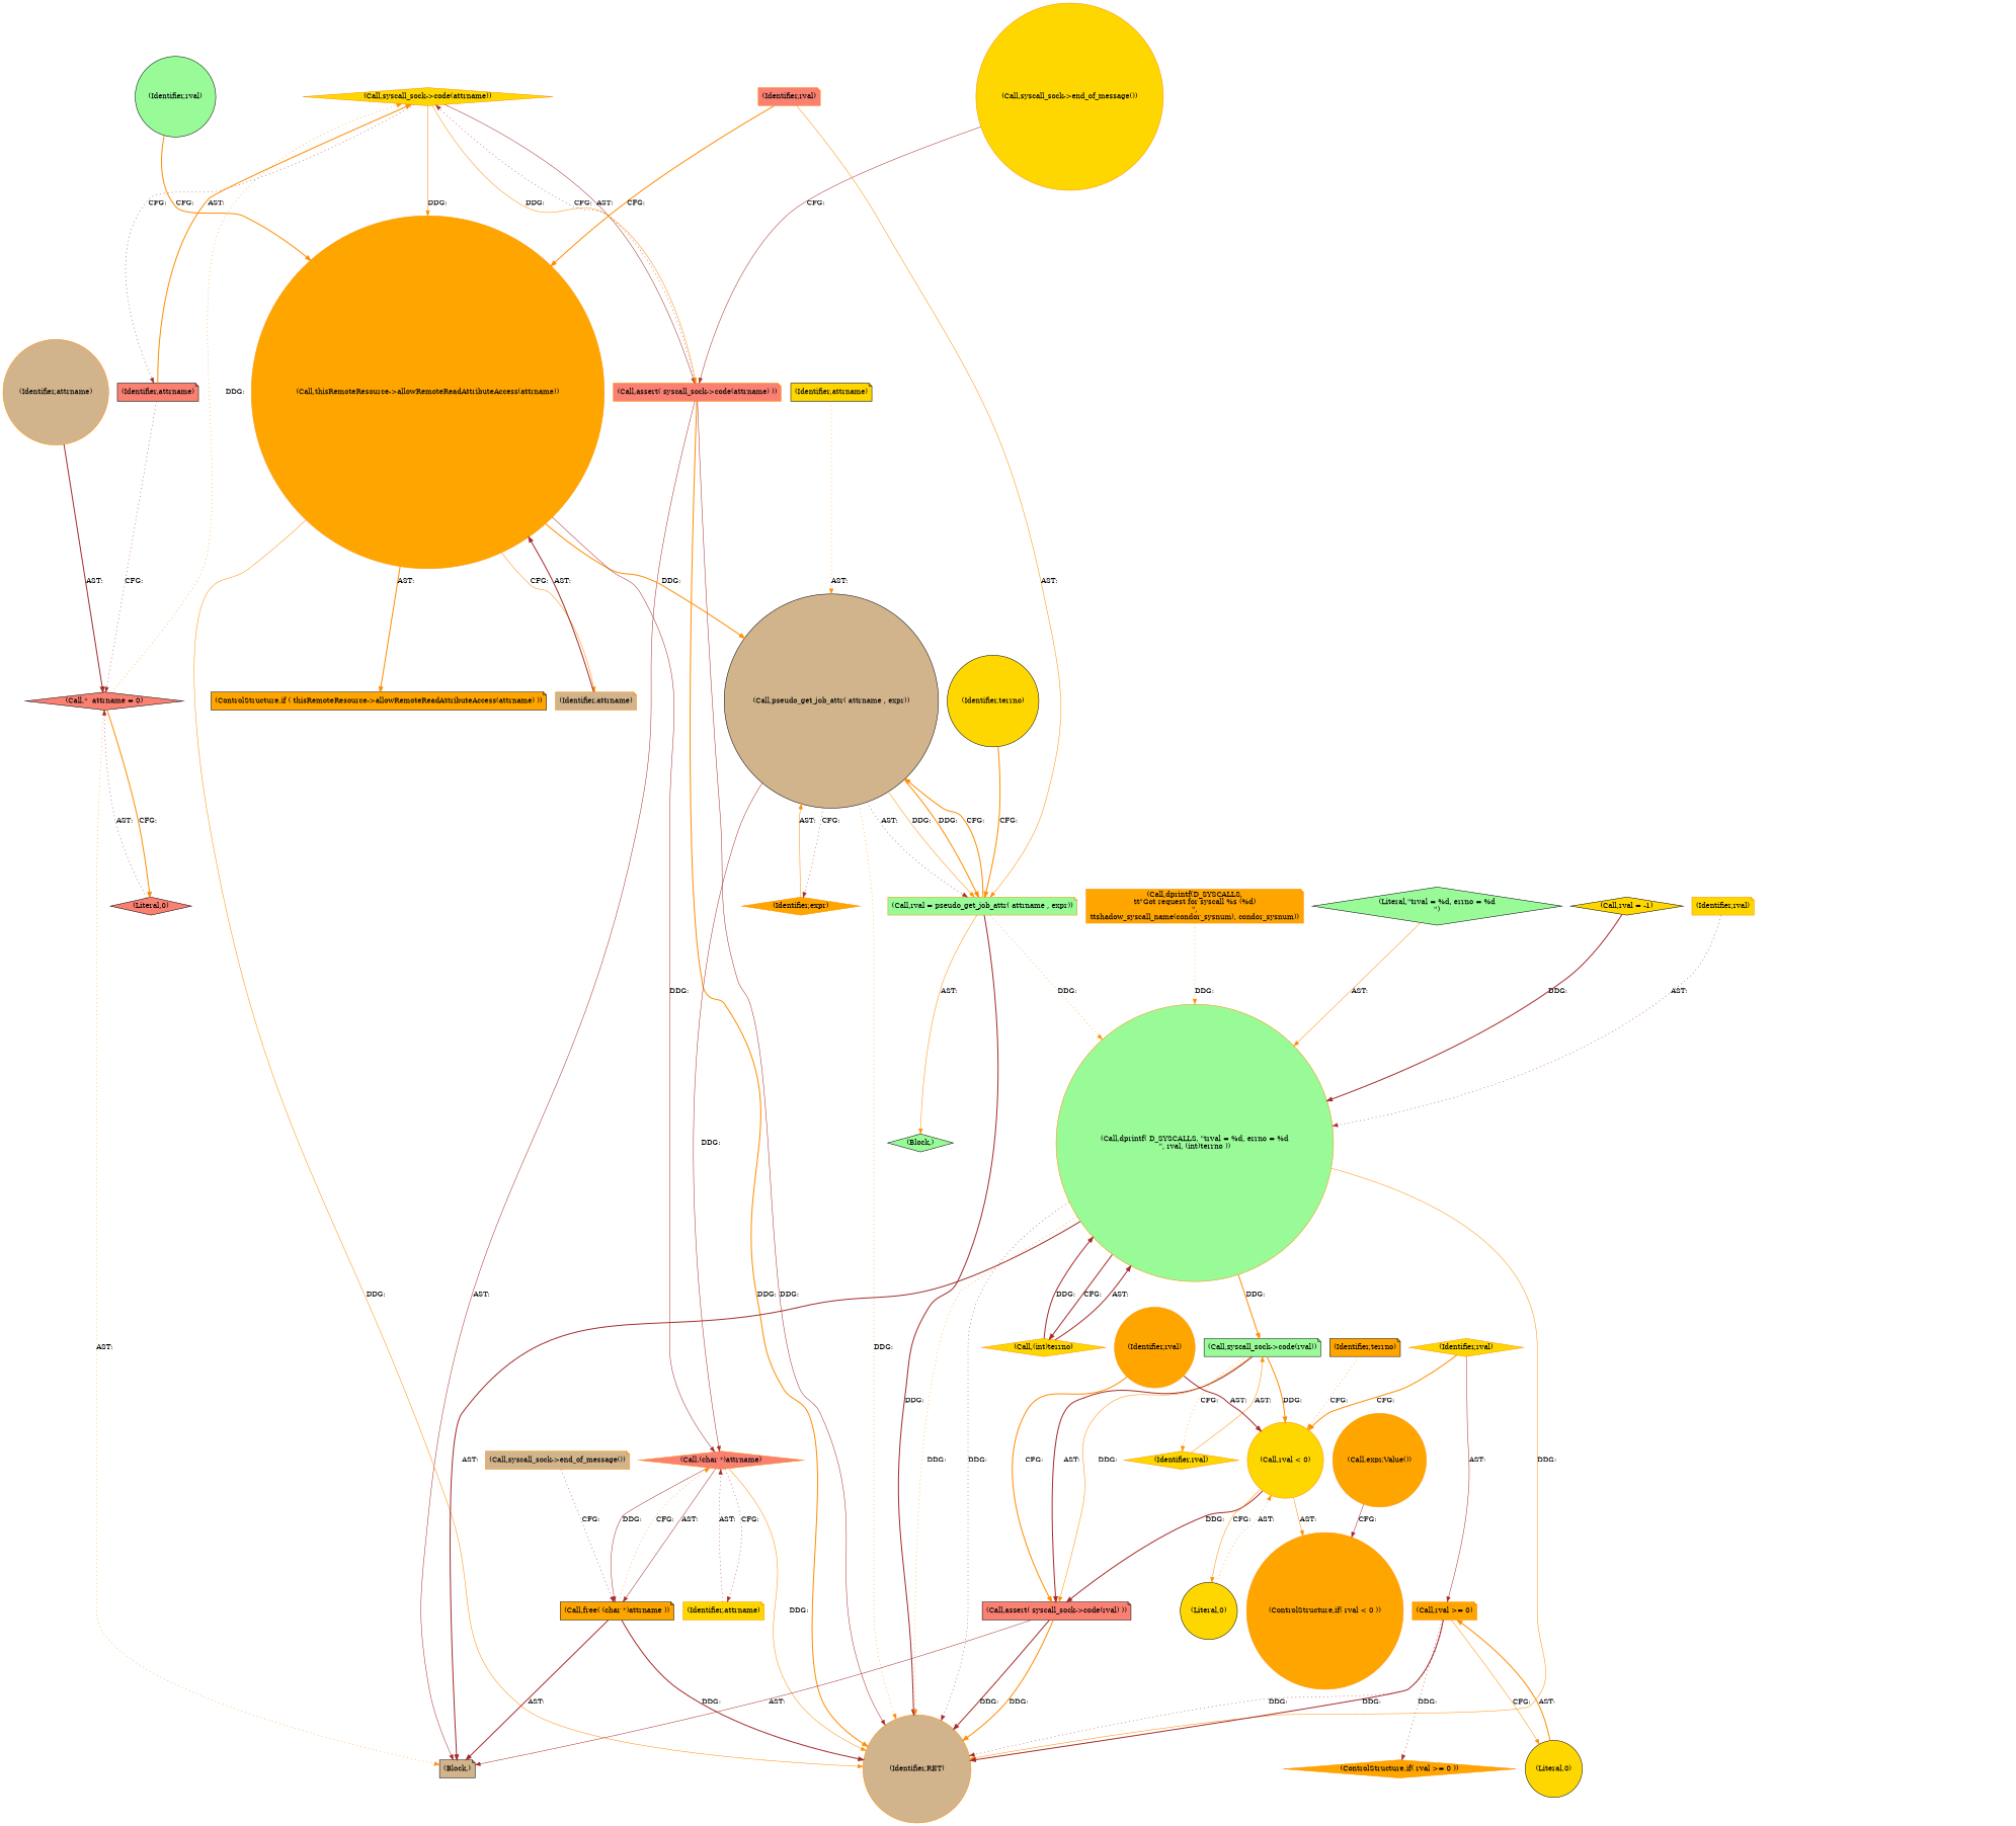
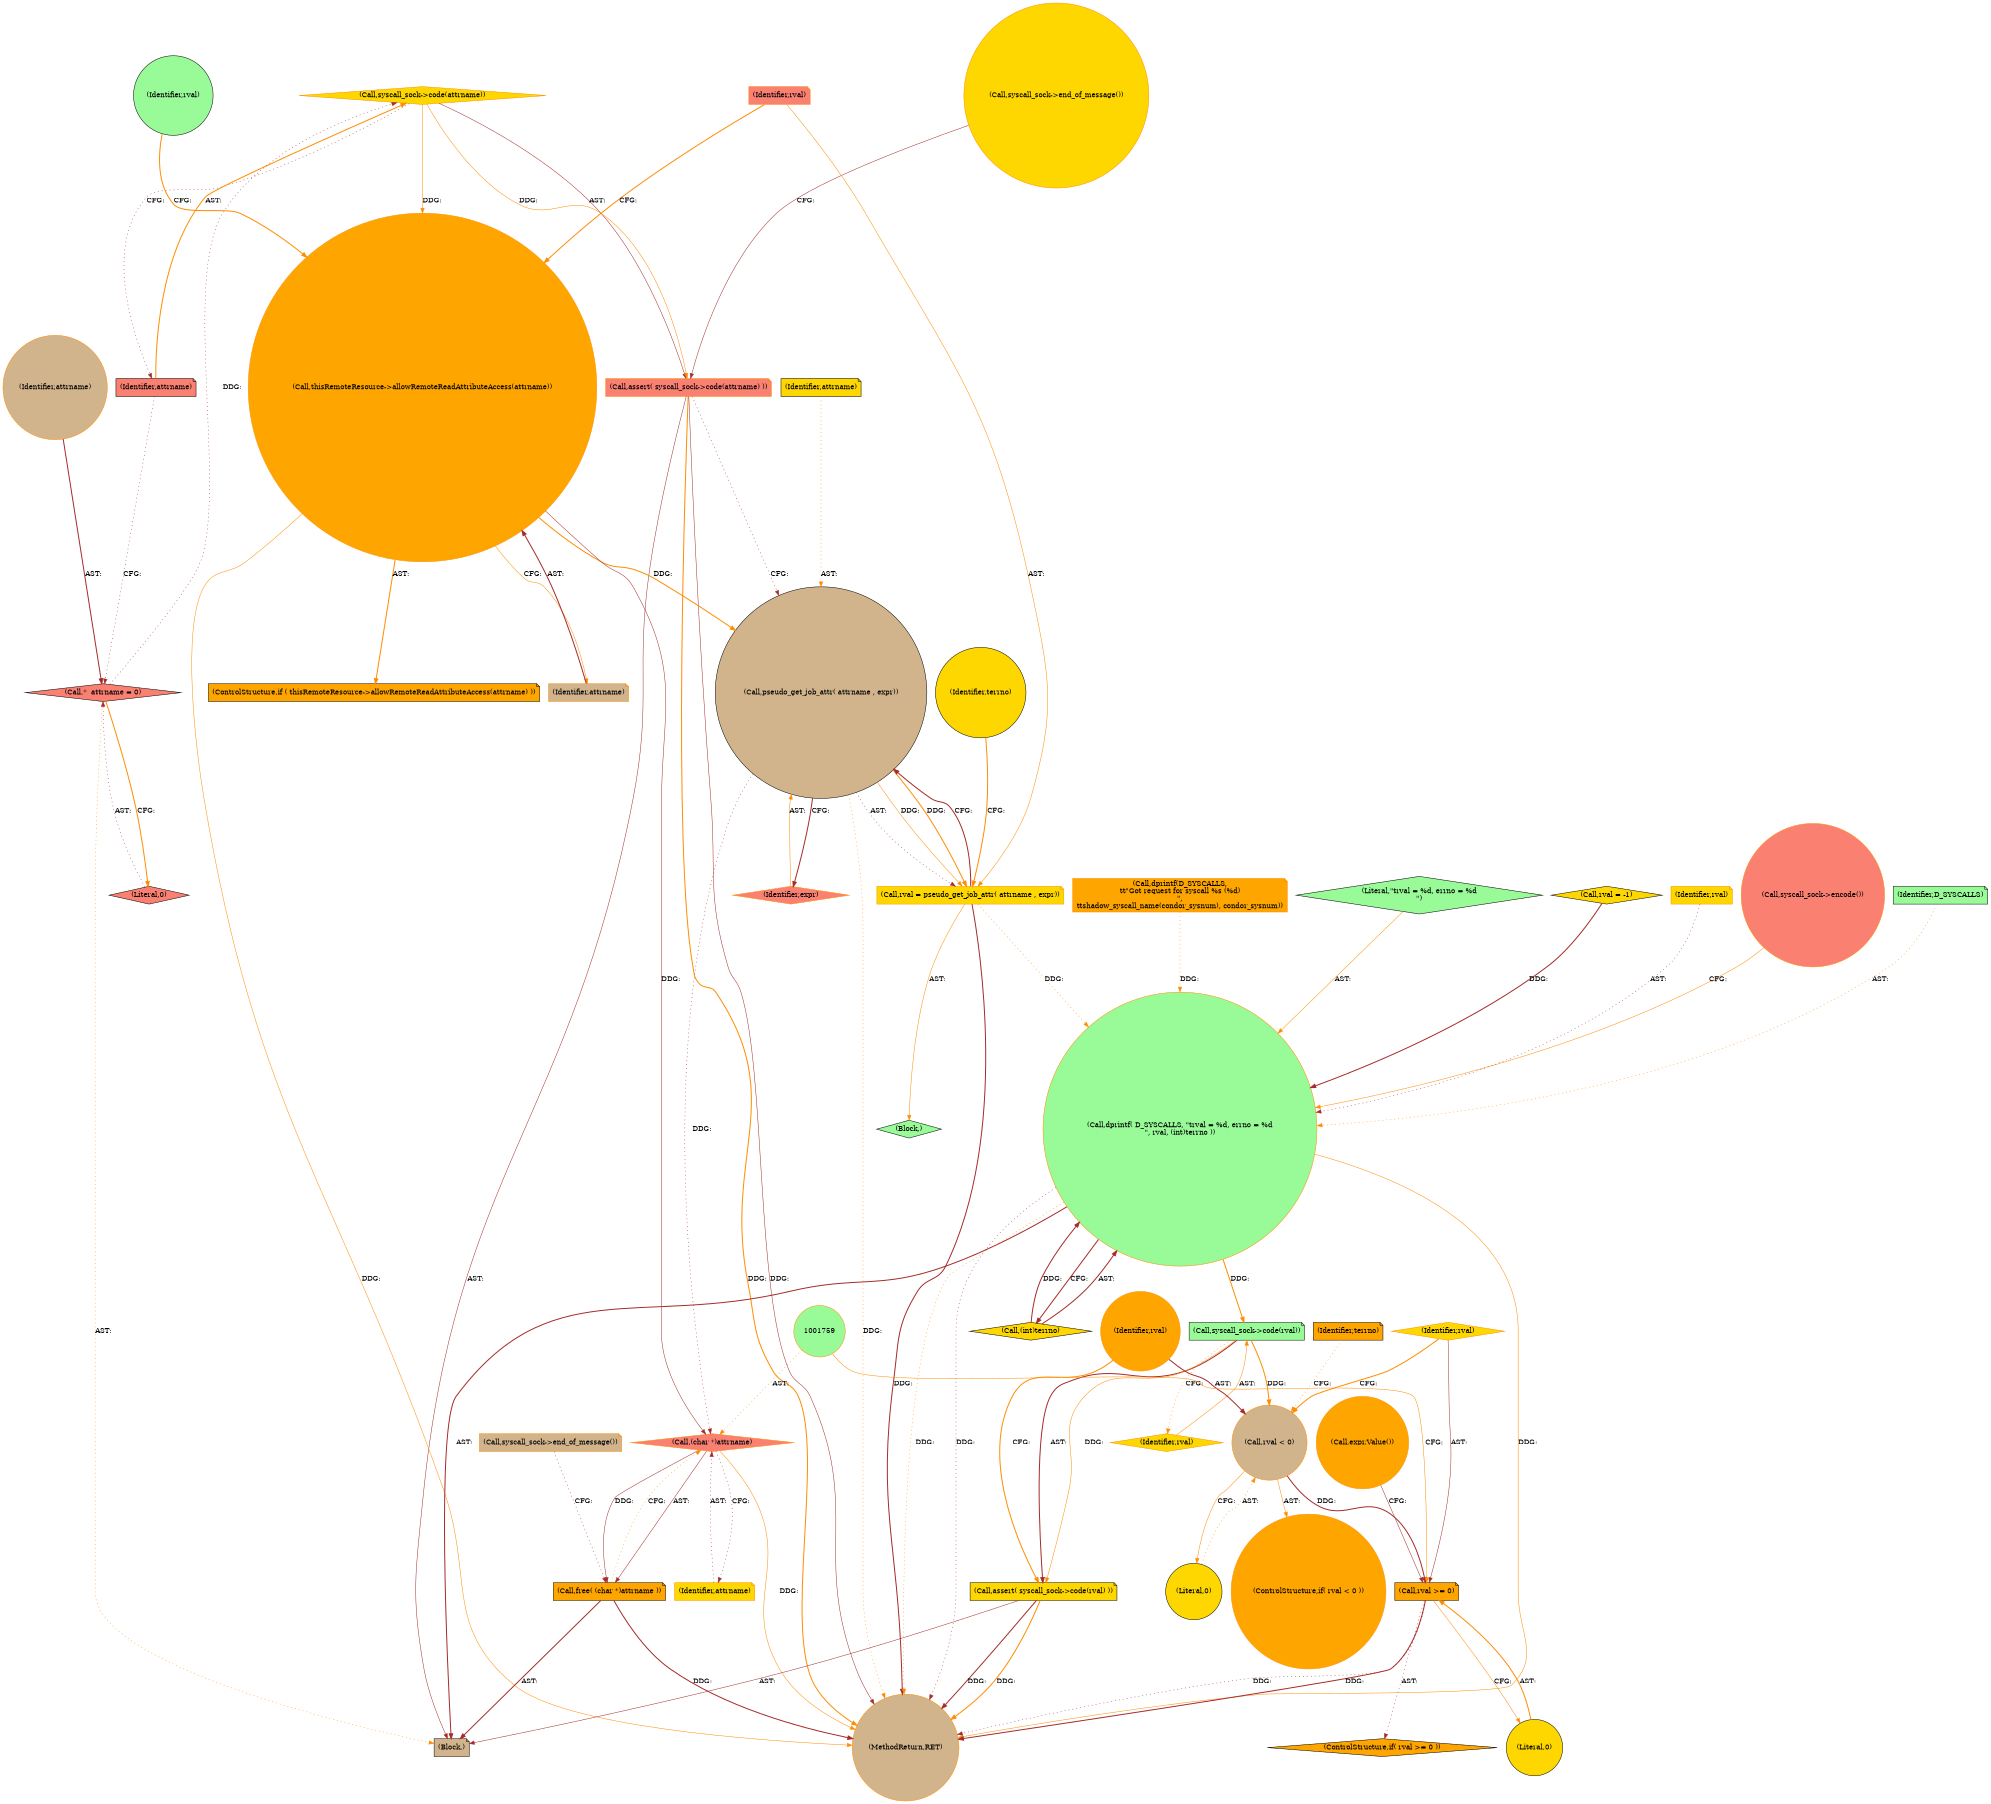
  digraph {
    node [color=darkorange fillcolor=gold shape=note style=filled]
    edge [color=darkorange style=bold]
    n1 [label="(Call,syscall_sock->code(attrname))" shape=diamond]
    n2 [fillcolor=salmon label="(Call,assert( syscall_sock->code(attrname) ))"]
    n3 [fillcolor=orange label="(Call,thisRemoteResource->allowRemoteReadAttributeAccess(attrname))" shape=circle]
    n4 [color=black fillcolor=salmon label="(Identifier,attrname)"]
    n5 [color=black fillcolor=tan label="(Block,)"]
-   n6 [fillcolor=tan label="(Identifier,RET)" shape=circle]
+   n6 [fillcolor=tan label="(MethodReturn,RET)" shape=circle]
    n7 [color=black fillcolor=tan label="(Call,pseudo_get_job_attr( attrname , expr))" shape=circle]
    n8 [fillcolor=salmon label="(Call,(char *)attrname)" shape=diamond]
    n9 [fillcolor=tan label="(Identifier,attrname)"]
    n10 [color=black fillcolor=orange label="(ControlStructure,if ( thisRemoteResource->allowRemoteReadAttributeAccess(attrname) ))"]
    n11 [color=black fillcolor=salmon label="(Call,*  attrname = 0)" shape=diamond]
    n12 [color=black fillcolor=salmon label="(Literal,0)" shape=diamond]
-   n13 [fillcolor=palegreen label="(Call,rval = pseudo_get_job_attr( attrname , expr))"]
-   n14 [fillcolor=orange label="(Identifier,expr)" shape=diamond]
+   n13 [label="(Call,rval = pseudo_get_job_attr( attrname , expr))"]
+   n14 [fillcolor=salmon label="(Identifier,expr)" shape=diamond]
    n15 [color=black fillcolor=orange label="(Call,free( (char *)attrname ))"]
    n16 [label="(Identifier,attrname)"]
    n17 [fillcolor=palegreen label="(Call,dprintf( D_SYSCALLS, \"\trval = %d, errno = %d\n\", rval, (int)terrno ))" shape=circle]
    n18 [color=black fillcolor=palegreen label="(Block,)" shape=diamond]
    n19 [color=black fillcolor=palegreen label="(Call,syscall_sock->code(rval))"]
-   n20 [label="(Call,(int)terrno)" shape=diamond]
-   n21 [color=black fillcolor=salmon label="(Call,assert( syscall_sock->code(rval) ))"]
-   n22 [label="(Call,rval < 0)" shape=circle]
+   n20 [color=black label="(Call,(int)terrno)" shape=diamond]
+   n21 [color=black label="(Call,assert( syscall_sock->code(rval) ))"]
+   n22 [fillcolor=tan label="(Call,rval < 0)" shape=circle]
    n23 [label="(Identifier,rval)" shape=diamond]
-   n24 [fillcolor=orange label="(Call,rval >= 0)"]
+   n24 [color=black fillcolor=orange label="(Call,rval >= 0)"]
    n25 [fillcolor=orange label="(ControlStructure,if( rval < 0 ))" shape=circle]
    n26 [color=black label="(Literal,0)" shape=circle]
-   n27 [fillcolor=orange label="(ControlStructure,if( rval >= 0 ))" shape=diamond]
+   n27 [color=black fillcolor=orange label="(ControlStructure,if( rval >= 0 ))" shape=diamond]
    n28 [color=black label="(Literal,0)" shape=circle]
+   n29 [fillcolor=salmon label="(Call,syscall_sock->encode())" shape=circle]
+   n30 [color=black fillcolor=palegreen label="(Identifier,D_SYSCALLS)"]
    n31 [label="(Call,syscall_sock->end_of_message())" shape=circle]
    n32 [color=black label="(Identifier,terrno)" shape=circle]
    n33 [color=black label="(Identifier,attrname)"]
    n34 [fillcolor=orange label="(Call,dprintf(D_SYSCALLS,\n\t\t\"Got request for syscall %s (%d)\n\",\n\t\tshadow_syscall_name(condor_sysnum), condor_sysnum))"]
    n35 [color=black fillcolor=palegreen label="(Literal,\"\trval = %d, errno = %d\n\")" shape=diamond]
    n36 [color=black label="(Call,rval = -1)" shape=diamond]
    n37 [fillcolor=orange label="(Call,expr.Value())" shape=circle]
    n38 [fillcolor=tan label="(Identifier,attrname)" shape=circle]
    n39 [label="(Identifier,rval)"]
    n40 [color=black fillcolor=palegreen label="(Identifier,rval)" shape=circle]
    n41 [color=black fillcolor=orange label="(Identifier,terrno)"]
    n42 [fillcolor=orange label="(Identifier,rval)" shape=circle]
    n43 [fillcolor=tan label="(Call,syscall_sock->end_of_message())"]
    n44 [label="(Identifier,rval)" shape=diamond]
    n45 [fillcolor=salmon label="(Identifier,rval)"]
+   1001759 [fillcolor=palegreen shape=circle]
    n1 -> n2 [color=brown label="AST: " style=solid]
    n1 -> n2 [label="DDG: " style=solid]
    n1 -> n3 [label="DDG: " style=solid]
    n1 -> n4 [color=brown label="CFG: " style=dotted]
-   n2 -> n1 [color=brown label="CFG: " style=dotted]
+   n2 -> n7 [color=brown label="CFG: " style=dotted]
    n2 -> n5 [color=brown label="AST: " style=solid]
    n2 -> n6 [label="DDG: "]
    n2 -> n6 [color=brown label="DDG: " style=solid]
    n3 -> n6 [label="DDG: " style=solid]
    n3 -> n7 [label="DDG: "]
    n3 -> n8 [color=brown label="DDG: " style=solid]
    n3 -> n9 [label="CFG: " style=solid]
    n3 -> n10 [label="AST: "]
    n4 -> n1 [label="AST: "]
    n4 -> n11 [color=brown label="CFG: " style=dotted]
    n7 -> n6 [label="DDG: " style=dotted]
-   n7 -> n8 [color=brown label="DDG: " style=solid]
+   n7 -> n8 [color=brown label="DDG: " style=dotted]
    n7 -> n13 [color=brown label="AST: " style=dotted]
    n7 -> n13 [label="DDG: " style=solid]
    n7 -> n13 [label="DDG: "]
-   n7 -> n14 [color=brown label="CFG: " style=dotted]
+   n7 -> n14 [color=brown label="CFG: "]
    n8 -> n6 [label="DDG: " style=solid]
    n8 -> n15 [color=brown label="AST: " style=solid]
    n8 -> n15 [color=brown label="DDG: " style=solid]
    n8 -> n16 [color=brown label="CFG: " style=dotted]
    n9 -> n3 [color=brown label="AST: "]
-   n11 -> n1 [label="DDG: " style=dotted]
+   n11 -> n1 [color=brown label="DDG: " style=dotted]
    n11 -> n5 [label="AST: " style=dotted]
    n11 -> n12 [label="CFG: "]
    n12 -> n11 [color=brown label="AST: " style=dotted]
    n13 -> n6 [color=brown label="DDG: "]
-   n13 -> n7 [label="CFG: "]
+   n13 -> n7 [color=brown label="CFG: "]
    n13 -> n17 [label="DDG: " style=dotted]
    n13 -> n18 [label="AST: " style=solid]
    n14 -> n7 [label="AST: " style=solid]
    n15 -> n5 [color=brown label="AST: "]
    n15 -> n6 [color=brown label="DDG: "]
    n15 -> n8 [label="CFG: " style=dotted]
    n16 -> n8 [color=brown label="AST: " style=dotted]
    n17 -> n5 [color=brown label="AST: "]
    n17 -> n6 [label="DDG: " style=dotted]
    n17 -> n6 [color=brown label="DDG: " style=dotted]
    n17 -> n6 [label="DDG: " style=solid]
    n17 -> n19 [label="DDG: "]
    n17 -> n20 [color=brown label="CFG: "]
    n19 -> n21 [color=brown label="AST: "]
    n19 -> n21 [label="DDG: " style=solid]
    n19 -> n22 [label="DDG: "]
    n19 -> n23 [label="CFG: " style=dotted]
    n20 -> n17 [color=brown label="AST: "]
    n20 -> n17 [color=brown label="DDG: "]
    n21 -> n5 [color=brown label="AST: " style=solid]
    n21 -> n6 [color=brown label="DDG: "]
    n21 -> n6 [label="DDG: "]
-   n22 -> n21 [color=brown label="DDG: "]
+   n22 -> n24 [color=brown label="DDG: "]
    n22 -> n25 [label="AST: " style=solid]
    n22 -> n26 [label="CFG: " style=solid]
    n23 -> n19 [label="AST: " style=solid]
    n24 -> n6 [color=brown label="DDG: " style=dotted]
    n24 -> n6 [color=brown label="DDG: "]
-   n24 -> n27 [color=brown label="DDG: " style=dotted]
+   n24 -> n27 [color=brown label="AST: " style=dotted]
    n24 -> n28 [label="CFG: " style=solid]
    n26 -> n22 [label="AST: " style=dotted]
    n28 -> n24 [label="AST: "]
+   n29 -> n17 [label="CFG: " style=solid]
+   n30 -> n17 [label="AST: " style=dotted]
    n31 -> n2 [color=brown label="CFG: " style=solid]
    n32 -> n13 [label="CFG: "]
    n33 -> n7 [label="AST: " style=dotted]
    n34 -> n17 [label="DDG: " style=dotted]
    n35 -> n17 [label="AST: " style=solid]
    n36 -> n17 [color=brown label="DDG: "]
-   n37 -> n25 [color=brown label="CFG: " style=solid]
+   n37 -> n24 [color=brown label="CFG: " style=solid]
    n38 -> n11 [color=brown label="AST: "]
    n39 -> n17 [color=brown label="AST: " style=dotted]
    n40 -> n3 [label="CFG: "]
    n41 -> n22 [label="CFG: " style=dotted]
    n42 -> n21 [label="CFG: "]
    n42 -> n22 [color=brown label="AST: "]
    n43 -> n15 [color=brown label="CFG: " style=dotted]
    n44 -> n22 [label="CFG: "]
    n44 -> n24 [color=brown label="AST: " style=solid]
    n45 -> n3 [label="CFG: "]
    n45 -> n13 [label="AST: " style=solid]
+   1001759 -> n8 [label="AST: " style=dotted]
+   1001759 -> n24 [label="CFG: " style=solid]
  }
